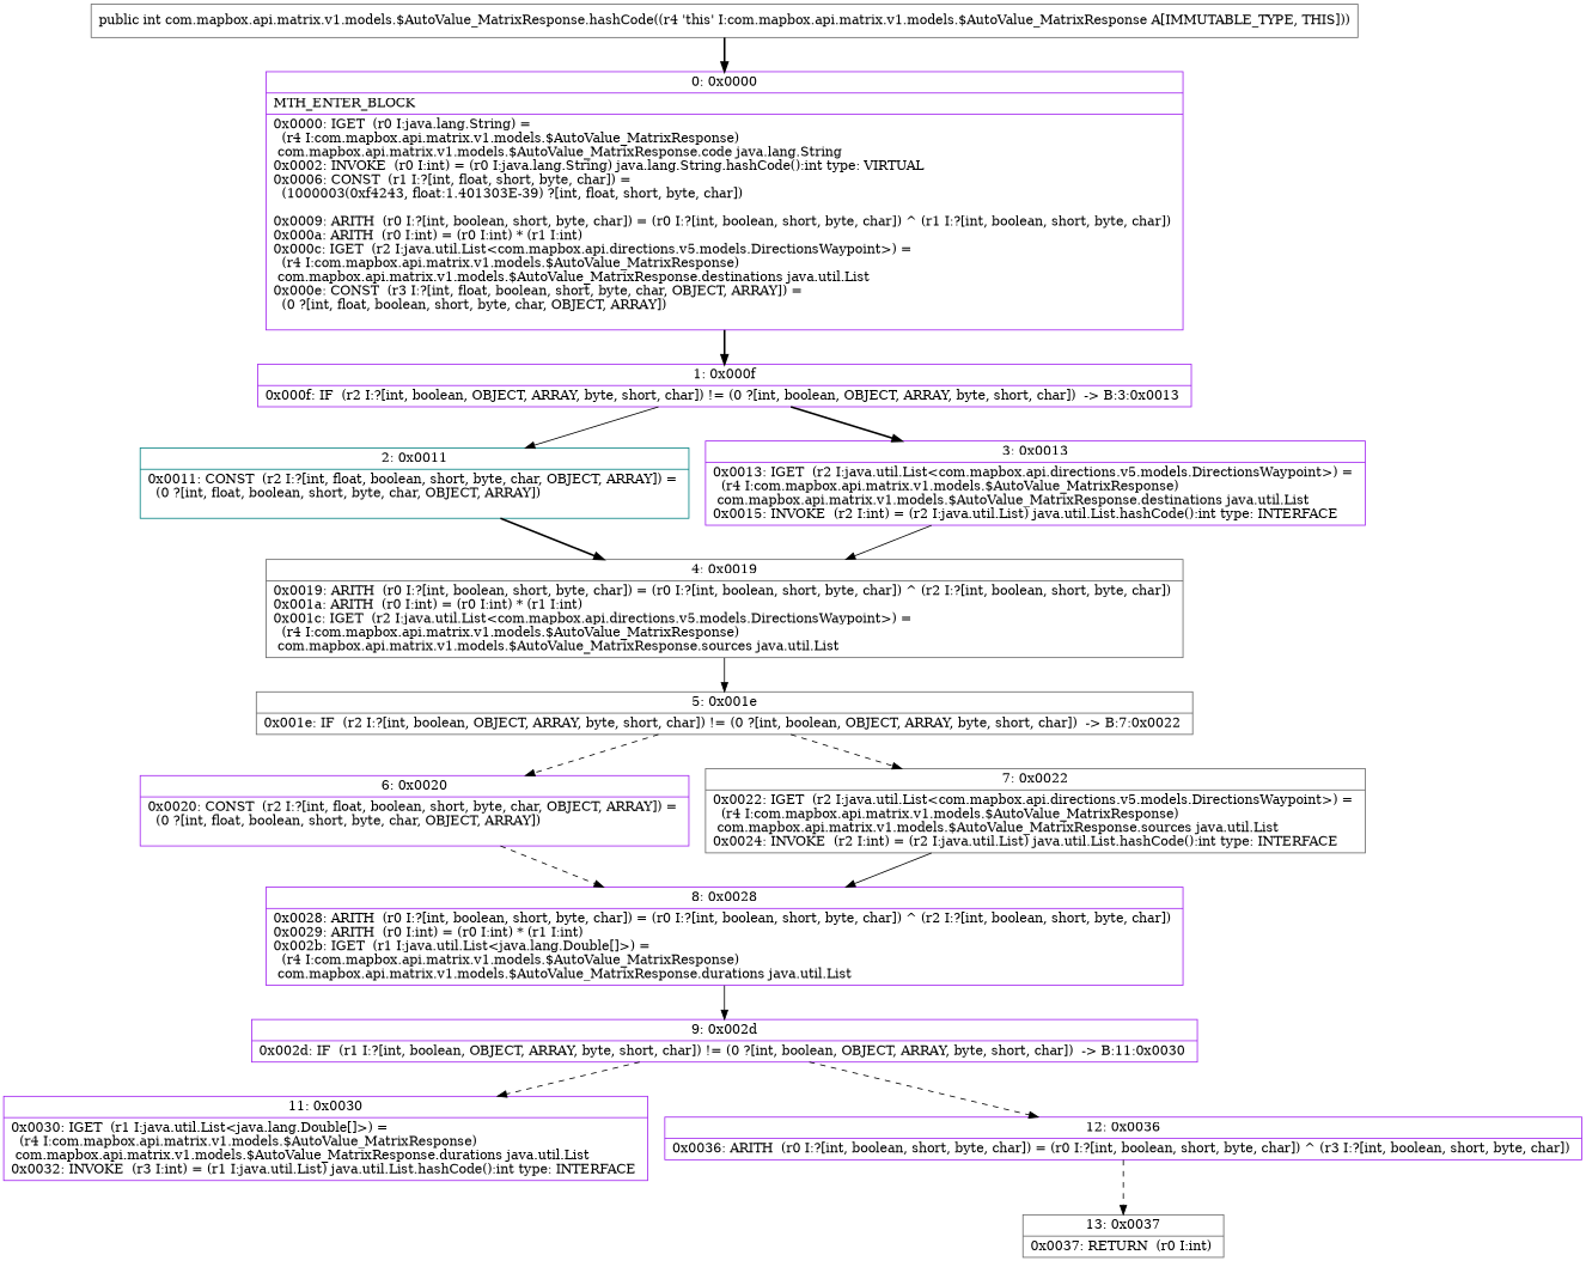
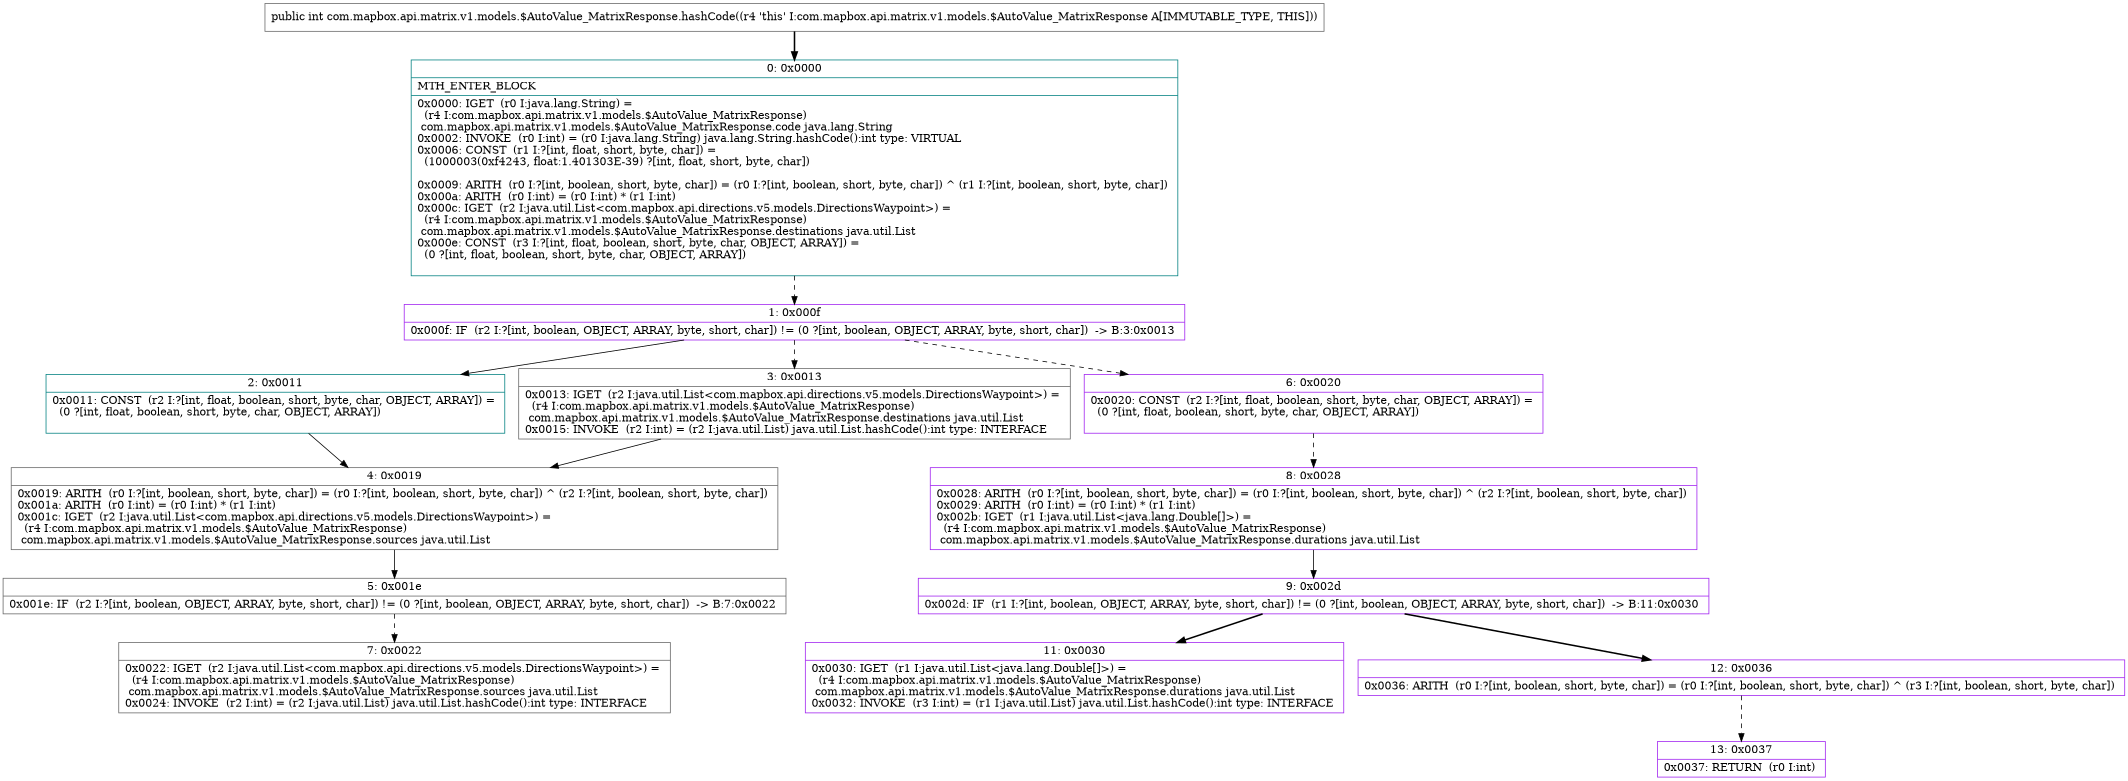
  digraph {
    node [color=purple shape=record]
    edge [style=dashed]
-   n1 [label="{0\:\ 0x0000|MTH_ENTER_BLOCK\l|0x0000: IGET  (r0 I:java.lang.String) = \l  (r4 I:com.mapbox.api.matrix.v1.models.$AutoValue_MatrixResponse)\l com.mapbox.api.matrix.v1.models.$AutoValue_MatrixResponse.code java.lang.String \l0x0002: INVOKE  (r0 I:int) = (r0 I:java.lang.String) java.lang.String.hashCode():int type: VIRTUAL \l0x0006: CONST  (r1 I:?[int, float, short, byte, char]) = \l  (1000003(0xf4243, float:1.401303E\-39) ?[int, float, short, byte, char])\l \l0x0009: ARITH  (r0 I:?[int, boolean, short, byte, char]) = (r0 I:?[int, boolean, short, byte, char]) ^ (r1 I:?[int, boolean, short, byte, char]) \l0x000a: ARITH  (r0 I:int) = (r0 I:int) * (r1 I:int) \l0x000c: IGET  (r2 I:java.util.List\<com.mapbox.api.directions.v5.models.DirectionsWaypoint\>) = \l  (r4 I:com.mapbox.api.matrix.v1.models.$AutoValue_MatrixResponse)\l com.mapbox.api.matrix.v1.models.$AutoValue_MatrixResponse.destinations java.util.List \l0x000e: CONST  (r3 I:?[int, float, boolean, short, byte, char, OBJECT, ARRAY]) = \l  (0 ?[int, float, boolean, short, byte, char, OBJECT, ARRAY])\l \l}"]
+   n1 [color=teal label="{0\:\ 0x0000|MTH_ENTER_BLOCK\l|0x0000: IGET  (r0 I:java.lang.String) = \l  (r4 I:com.mapbox.api.matrix.v1.models.$AutoValue_MatrixResponse)\l com.mapbox.api.matrix.v1.models.$AutoValue_MatrixResponse.code java.lang.String \l0x0002: INVOKE  (r0 I:int) = (r0 I:java.lang.String) java.lang.String.hashCode():int type: VIRTUAL \l0x0006: CONST  (r1 I:?[int, float, short, byte, char]) = \l  (1000003(0xf4243, float:1.401303E\-39) ?[int, float, short, byte, char])\l \l0x0009: ARITH  (r0 I:?[int, boolean, short, byte, char]) = (r0 I:?[int, boolean, short, byte, char]) ^ (r1 I:?[int, boolean, short, byte, char]) \l0x000a: ARITH  (r0 I:int) = (r0 I:int) * (r1 I:int) \l0x000c: IGET  (r2 I:java.util.List\<com.mapbox.api.directions.v5.models.DirectionsWaypoint\>) = \l  (r4 I:com.mapbox.api.matrix.v1.models.$AutoValue_MatrixResponse)\l com.mapbox.api.matrix.v1.models.$AutoValue_MatrixResponse.destinations java.util.List \l0x000e: CONST  (r3 I:?[int, float, boolean, short, byte, char, OBJECT, ARRAY]) = \l  (0 ?[int, float, boolean, short, byte, char, OBJECT, ARRAY])\l \l}"]
    n2 [label="{1\:\ 0x000f|0x000f: IF  (r2 I:?[int, boolean, OBJECT, ARRAY, byte, short, char]) != (0 ?[int, boolean, OBJECT, ARRAY, byte, short, char])  \-\> B:3:0x0013 \l}"]
    n3 [color=teal label="{2\:\ 0x0011|0x0011: CONST  (r2 I:?[int, float, boolean, short, byte, char, OBJECT, ARRAY]) = \l  (0 ?[int, float, boolean, short, byte, char, OBJECT, ARRAY])\l \l}"]
-   n4 [label="{3\:\ 0x0013|0x0013: IGET  (r2 I:java.util.List\<com.mapbox.api.directions.v5.models.DirectionsWaypoint\>) = \l  (r4 I:com.mapbox.api.matrix.v1.models.$AutoValue_MatrixResponse)\l com.mapbox.api.matrix.v1.models.$AutoValue_MatrixResponse.destinations java.util.List \l0x0015: INVOKE  (r2 I:int) = (r2 I:java.util.List) java.util.List.hashCode():int type: INTERFACE \l}"]
+   n4 [color=gray40 label="{3\:\ 0x0013|0x0013: IGET  (r2 I:java.util.List\<com.mapbox.api.directions.v5.models.DirectionsWaypoint\>) = \l  (r4 I:com.mapbox.api.matrix.v1.models.$AutoValue_MatrixResponse)\l com.mapbox.api.matrix.v1.models.$AutoValue_MatrixResponse.destinations java.util.List \l0x0015: INVOKE  (r2 I:int) = (r2 I:java.util.List) java.util.List.hashCode():int type: INTERFACE \l}"]
    n5 [color=gray40 label="{4\:\ 0x0019|0x0019: ARITH  (r0 I:?[int, boolean, short, byte, char]) = (r0 I:?[int, boolean, short, byte, char]) ^ (r2 I:?[int, boolean, short, byte, char]) \l0x001a: ARITH  (r0 I:int) = (r0 I:int) * (r1 I:int) \l0x001c: IGET  (r2 I:java.util.List\<com.mapbox.api.directions.v5.models.DirectionsWaypoint\>) = \l  (r4 I:com.mapbox.api.matrix.v1.models.$AutoValue_MatrixResponse)\l com.mapbox.api.matrix.v1.models.$AutoValue_MatrixResponse.sources java.util.List \l}"]
    n6 [color=gray40 label="{5\:\ 0x001e|0x001e: IF  (r2 I:?[int, boolean, OBJECT, ARRAY, byte, short, char]) != (0 ?[int, boolean, OBJECT, ARRAY, byte, short, char])  \-\> B:7:0x0022 \l}"]
    n7 [label="{6\:\ 0x0020|0x0020: CONST  (r2 I:?[int, float, boolean, short, byte, char, OBJECT, ARRAY]) = \l  (0 ?[int, float, boolean, short, byte, char, OBJECT, ARRAY])\l \l}"]
    n8 [color=gray40 label="{7\:\ 0x0022|0x0022: IGET  (r2 I:java.util.List\<com.mapbox.api.directions.v5.models.DirectionsWaypoint\>) = \l  (r4 I:com.mapbox.api.matrix.v1.models.$AutoValue_MatrixResponse)\l com.mapbox.api.matrix.v1.models.$AutoValue_MatrixResponse.sources java.util.List \l0x0024: INVOKE  (r2 I:int) = (r2 I:java.util.List) java.util.List.hashCode():int type: INTERFACE \l}"]
    n9 [label="{8\:\ 0x0028|0x0028: ARITH  (r0 I:?[int, boolean, short, byte, char]) = (r0 I:?[int, boolean, short, byte, char]) ^ (r2 I:?[int, boolean, short, byte, char]) \l0x0029: ARITH  (r0 I:int) = (r0 I:int) * (r1 I:int) \l0x002b: IGET  (r1 I:java.util.List\<java.lang.Double[]\>) = \l  (r4 I:com.mapbox.api.matrix.v1.models.$AutoValue_MatrixResponse)\l com.mapbox.api.matrix.v1.models.$AutoValue_MatrixResponse.durations java.util.List \l}"]
    n10 [label="{9\:\ 0x002d|0x002d: IF  (r1 I:?[int, boolean, OBJECT, ARRAY, byte, short, char]) != (0 ?[int, boolean, OBJECT, ARRAY, byte, short, char])  \-\> B:11:0x0030 \l}"]
    n11 [label="{11\:\ 0x0030|0x0030: IGET  (r1 I:java.util.List\<java.lang.Double[]\>) = \l  (r4 I:com.mapbox.api.matrix.v1.models.$AutoValue_MatrixResponse)\l com.mapbox.api.matrix.v1.models.$AutoValue_MatrixResponse.durations java.util.List \l0x0032: INVOKE  (r3 I:int) = (r1 I:java.util.List) java.util.List.hashCode():int type: INTERFACE \l}"]
    n12 [label="{12\:\ 0x0036|0x0036: ARITH  (r0 I:?[int, boolean, short, byte, char]) = (r0 I:?[int, boolean, short, byte, char]) ^ (r3 I:?[int, boolean, short, byte, char]) \l}"]
-   n13 [color=gray40 label="{13\:\ 0x0037|0x0037: RETURN  (r0 I:int) \l}"]
+   n13 [label="{13\:\ 0x0037|0x0037: RETURN  (r0 I:int) \l}"]
    n14 [color=gray40 label="{public int com.mapbox.api.matrix.v1.models.$AutoValue_MatrixResponse.hashCode((r4 'this' I:com.mapbox.api.matrix.v1.models.$AutoValue_MatrixResponse A[IMMUTABLE_TYPE, THIS])) }"]
-   n1 -> n2 [style=bold]
+   n1 -> n2
    n2 -> n3 [style=solid]
-   n2 -> n4 [style=bold]
-   n3 -> n5 [style=bold]
+   n2 -> n4
+   n3 -> n5 [style=solid]
    n4 -> n5 [style=solid]
    n5 -> n6 [style=solid]
-   n6 -> n7
+   n2 -> n7
    n6 -> n8
    n7 -> n9
-   n8 -> n9 [style=solid]
    n9 -> n10 [style=solid]
-   n10 -> n11
-   n10 -> n12
+   n10 -> n11 [style=bold]
+   n10 -> n12 [style=bold]
    n12 -> n13
    n14 -> n1 [style=bold]
  }
